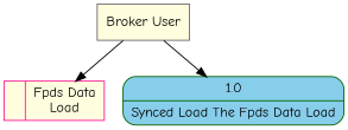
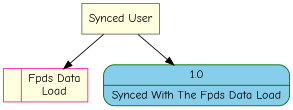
  digraph {
    fontname="Comic Neue"
    node [fillcolor=lightyellow fontname="Comic Neue" style=filled]
    edge [fontname="Comic Neue"]
    n1 [color=deeppink label="<f0>  |<f1> Fpds Data\nLoad " shape=record]
-   n2 [color=gray40 label="Broker User" shape=box]
-   n3 [color=darkgreen fillcolor=skyblue label="{<f0> 1.0|<f1> Synced Load The Fpds Data Load }" shape=Mrecord]
+   n2 [color=gray40 label="Synced User" shape=box]
+   n3 [color=darkgreen fillcolor=skyblue label="{<f0> 1.0|<f1> Synced With The Fpds Data Load }" shape=Mrecord]
    n2 -> n1
    n2 -> n3
  }
